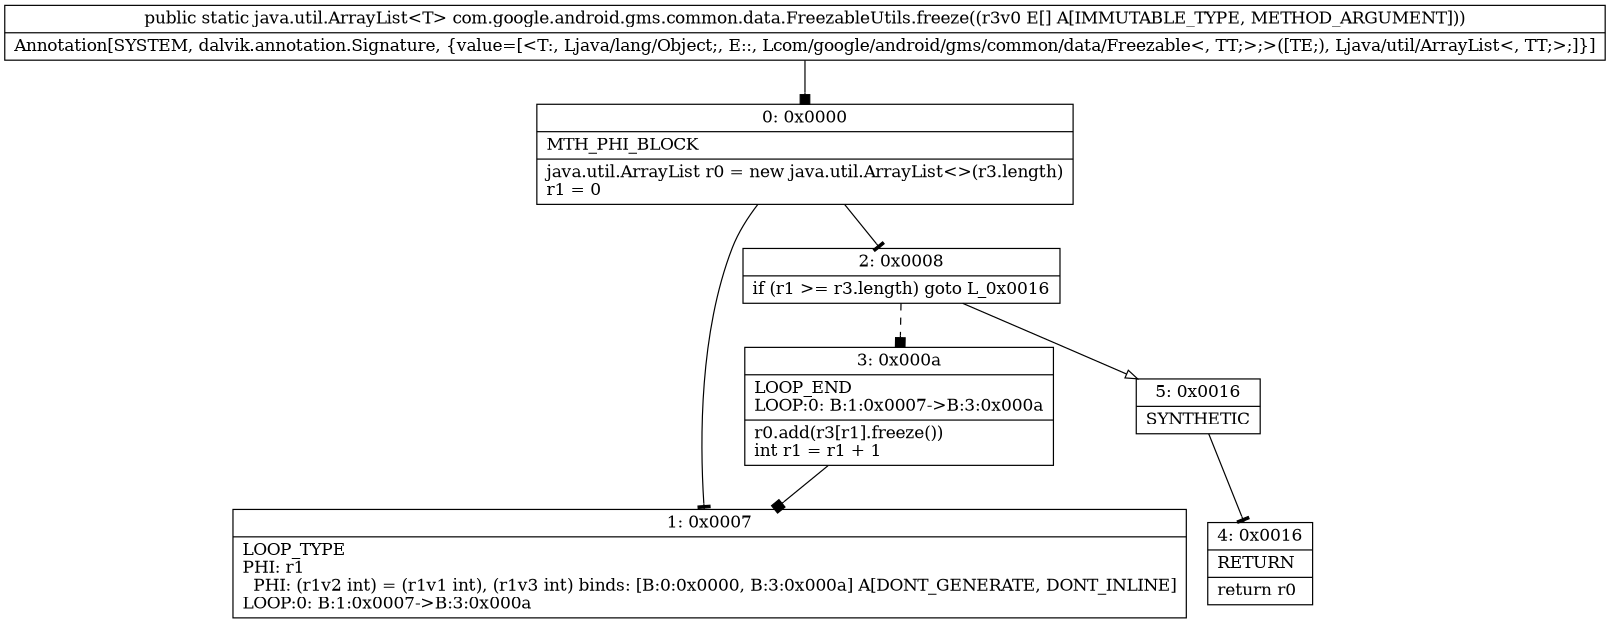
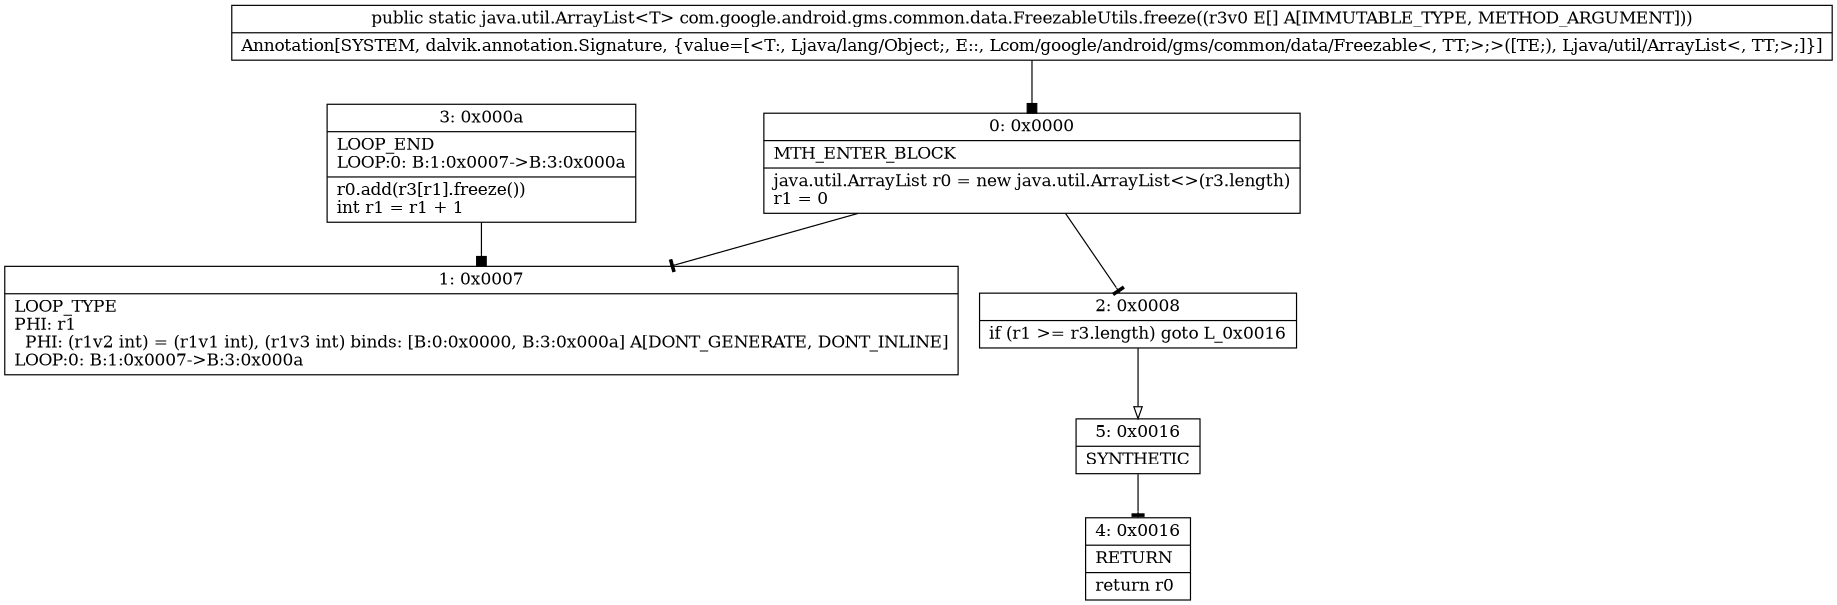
  digraph {
    node [shape=record]
    edge [arrowhead=tee]
-   n1 [label="{0\:\ 0x0000|MTH_PHI_BLOCK\l|java.util.ArrayList r0 = new java.util.ArrayList\<\>(r3.length)\lr1 = 0\l}"]
+   n1 [label="{0\:\ 0x0000|MTH_ENTER_BLOCK\l|java.util.ArrayList r0 = new java.util.ArrayList\<\>(r3.length)\lr1 = 0\l}"]
    n2 [label="{1\:\ 0x0007|LOOP_TYPE\lPHI: r1 \l  PHI: (r1v2 int) = (r1v1 int), (r1v3 int) binds: [B:0:0x0000, B:3:0x000a] A[DONT_GENERATE, DONT_INLINE]\lLOOP:0: B:1:0x0007\-\>B:3:0x000a\l}"]
    n3 [label="{2\:\ 0x0008|if (r1 \>= r3.length) goto L_0x0016\l}"]
    n4 [label="{3\:\ 0x000a|LOOP_END\lLOOP:0: B:1:0x0007\-\>B:3:0x000a\l|r0.add(r3[r1].freeze())\lint r1 = r1 + 1\l}"]
    n5 [label="{5\:\ 0x0016|SYNTHETIC\l}"]
    n6 [label="{4\:\ 0x0016|RETURN\l|return r0\l}"]
    n7 [label="{public static java.util.ArrayList\<T\> com.google.android.gms.common.data.FreezableUtils.freeze((r3v0 E[] A[IMMUTABLE_TYPE, METHOD_ARGUMENT]))  | Annotation[SYSTEM, dalvik.annotation.Signature, \{value=[\<T:, Ljava\/lang\/Object;, E::, Lcom\/google\/android\/gms\/common\/data\/Freezable\<, TT;\>;\>([TE;), Ljava\/util\/ArrayList\<, TT;\>;]\}]\l}"]
    n1 -> n2
    n1 -> n3
-   n3 -> n4 [arrowhead=box style=dashed]
    n3 -> n5 [arrowhead=onormal]
    n4 -> n2 [arrowhead=box]
    n5 -> n6
    n7 -> n1 [arrowhead=box]
  }
